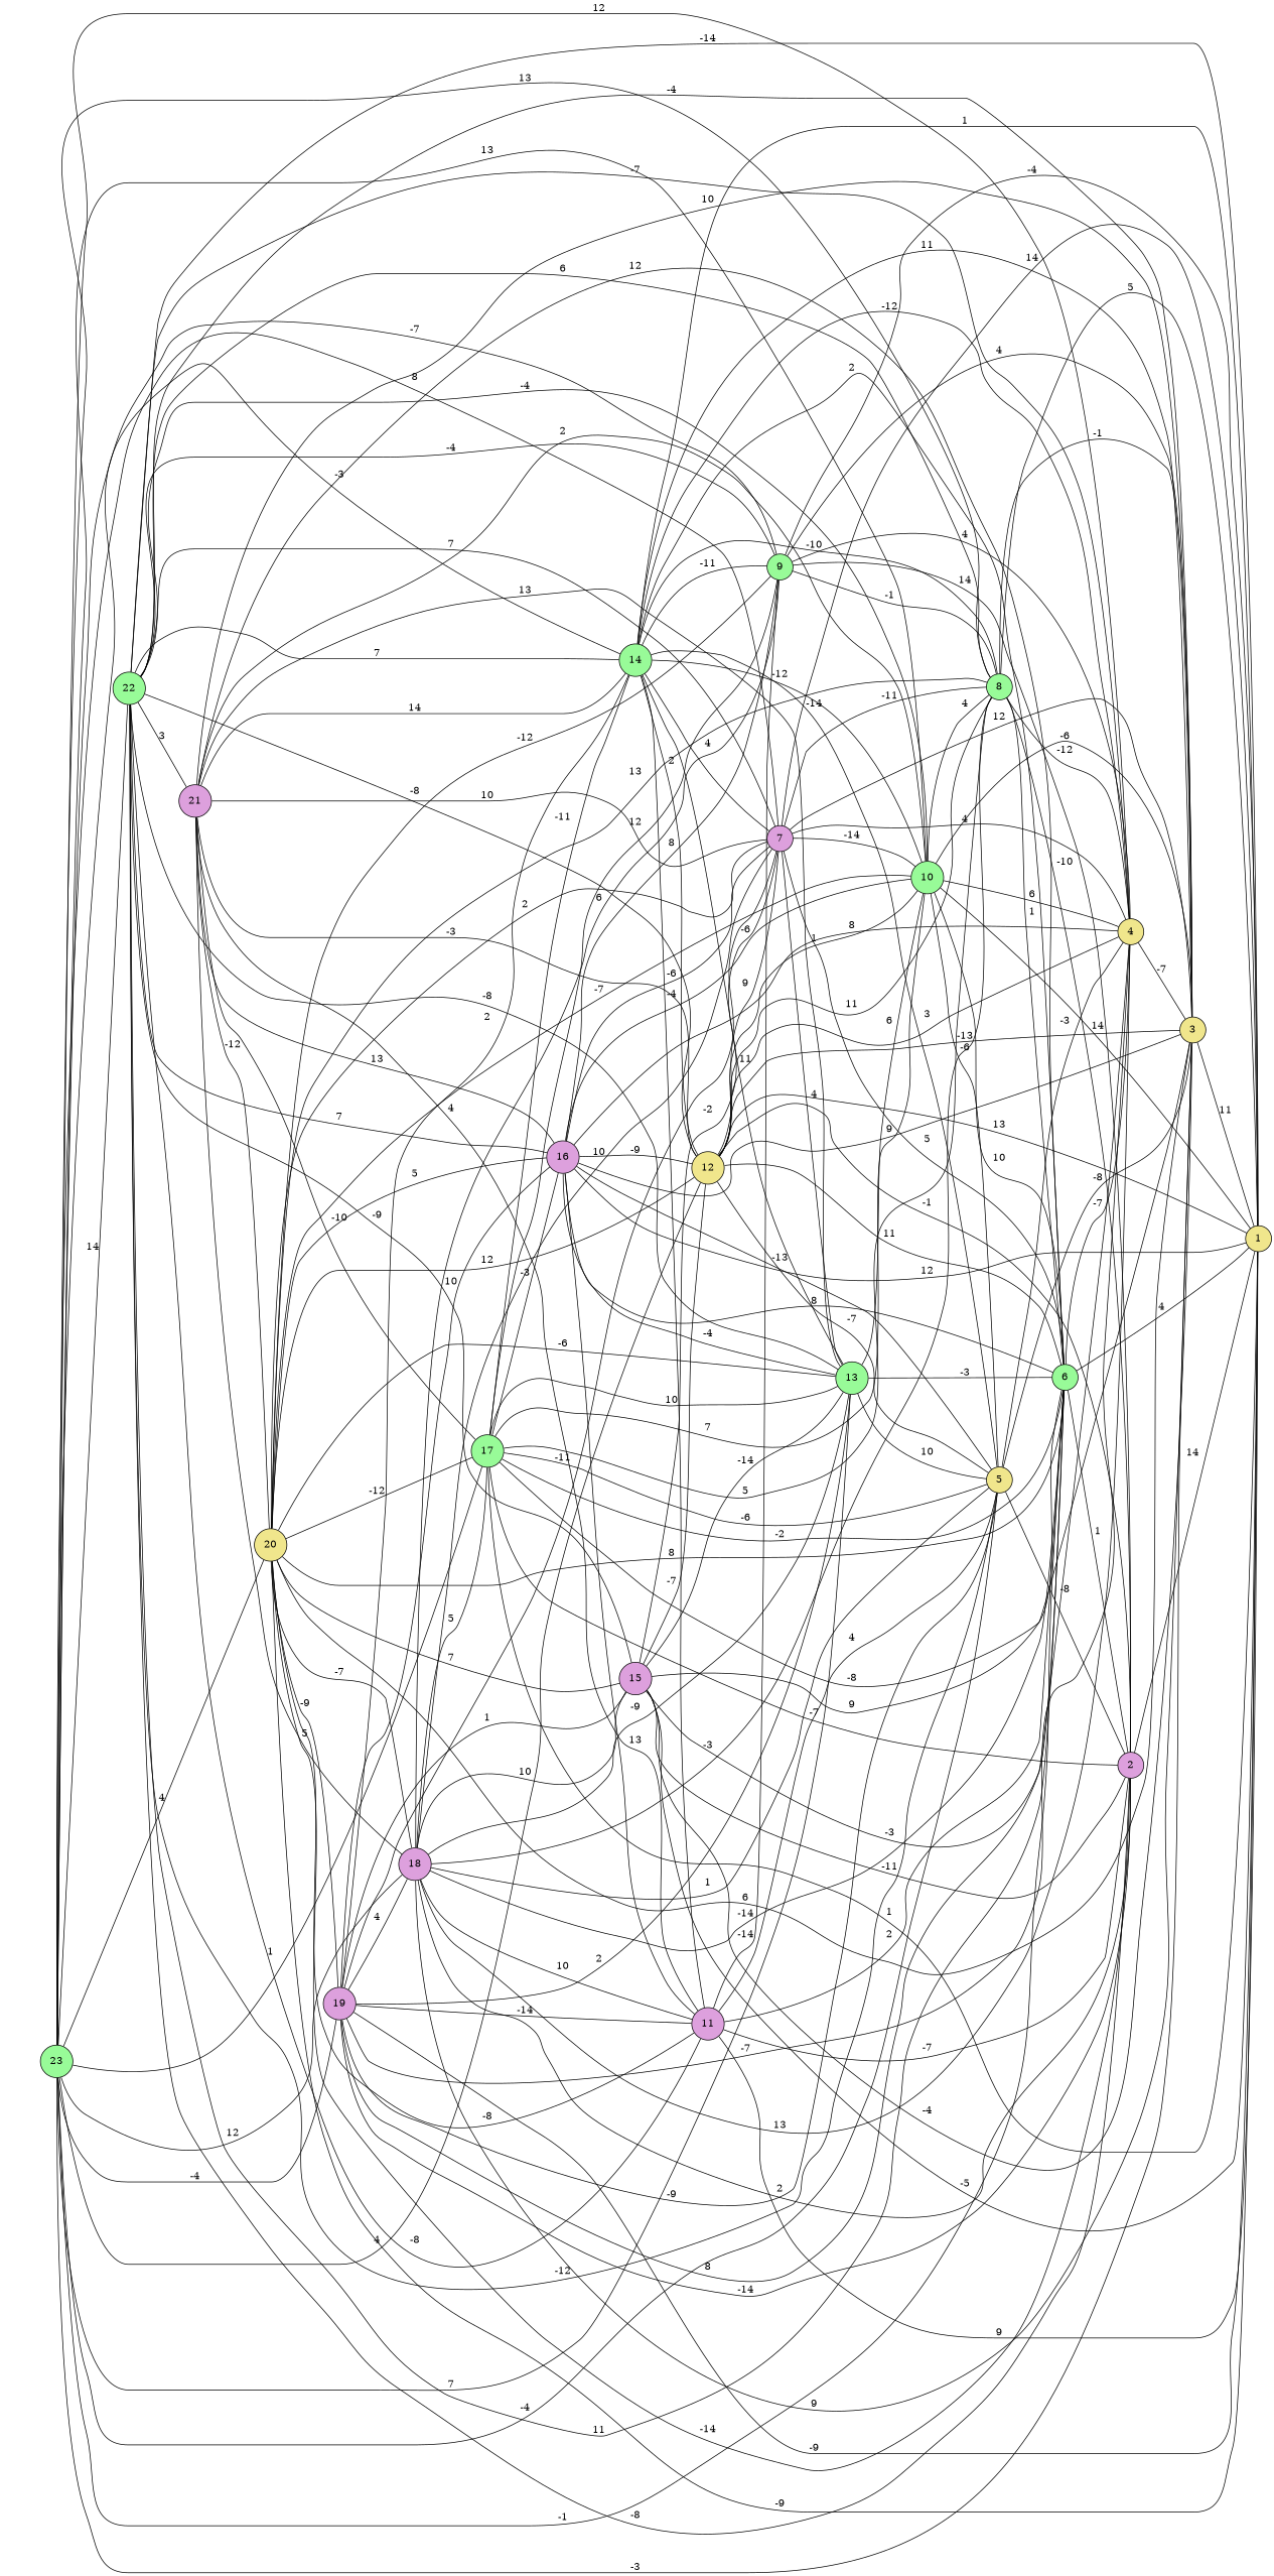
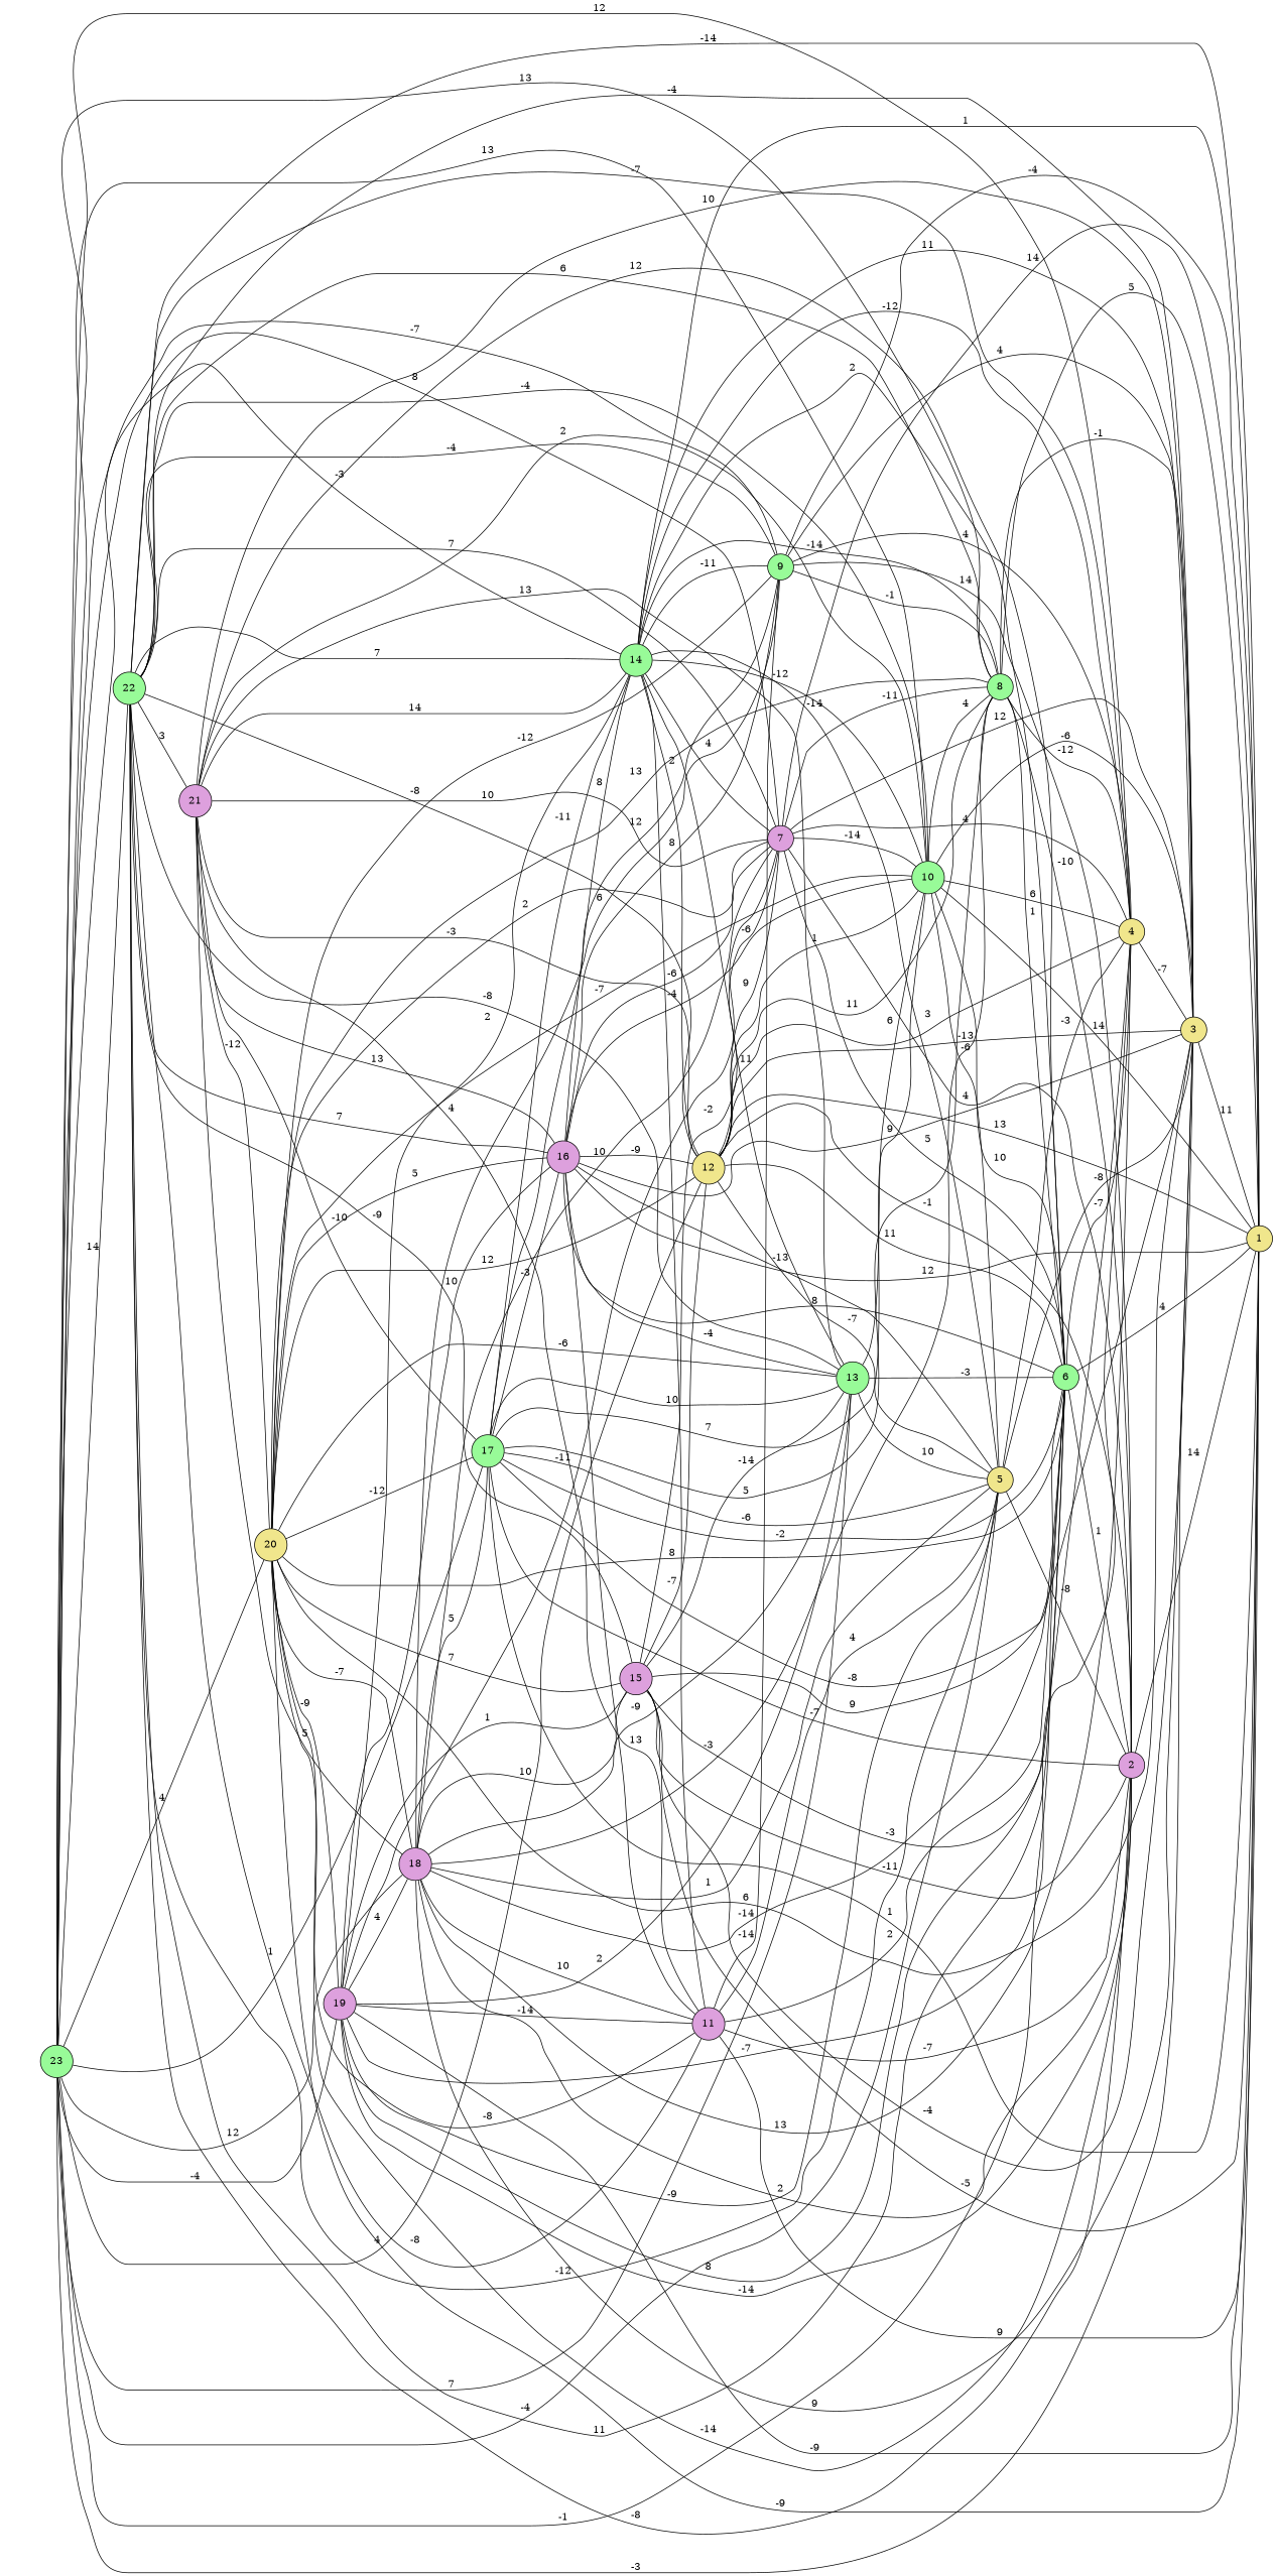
  graph {
    fontname="Helvetica,Arial,sans-serif"
    rankdir=LR
    node [fillcolor=palegreen shape=circle style=filled]
    23
    3 [fillcolor=khaki]
    4 [fillcolor=khaki]
    5 [fillcolor=khaki]
    6
    7 [fillcolor=plum]
    8
    9
    10
    12 [fillcolor=khaki]
    13
    14
    17
    18 [fillcolor=plum]
    19 [fillcolor=plum]
    20 [fillcolor=khaki]
    22
    1 [fillcolor=khaki]
    2 [fillcolor=plum]
    11 [fillcolor=plum]
    16 [fillcolor=plum]
    15 [fillcolor=plum]
    21 [fillcolor=plum]
    23 -- 3 [label=-3]
    23 -- 4 [label=12]
    23 -- 5 [label=-4]
    23 -- 6 [label=-1]
    23 -- 7 [label=8]
    23 -- 8 [label=13]
    23 -- 9 [label=-7]
    23 -- 10 [label=13]
    23 -- 12 [label=4]
    23 -- 13 [label=7]
    23 -- 14 [label=-3]
    23 -- 17 [label=1]
    23 -- 18 [label=12]
    23 -- 19 [label=-4]
    23 -- 20 [label=4]
    23 -- 22 [label=14]
    3 -- 1 [label=11]
    4 -- 3 [label=-7]
    5 -- 3 [label=-8]
    5 -- 4 [label=-3]
    5 -- 2 [label=-8]
    6 -- 4 [label=-7]
    6 -- 1 [label=4]
    6 -- 2 [label=1]
    7 -- 3 [label=12]
    7 -- 4 [label=4]
    7 -- 6 [label=5]
    7 -- 1 [label=14]
-   7 -- 13 [label=4]
+   7 -- 2 [label=4]
    8 -- 3 [label=-1]
    8 -- 4 [label=-12]
    8 -- 6 [label=1]
    8 -- 7 [label=-11]
    8 -- 1 [label=5]
    8 -- 2 [label=-10]
    9 -- 3 [label=4]
    9 -- 4 [label=4]
    9 -- 8 [label=-1]
    9 -- 1 [label=-4]
    9 -- 2 [label=14]
    10 -- 3 [label=-6]
    10 -- 4 [label=6]
    10 -- 5 [label=-6]
    10 -- 6 [label=10]
    10 -- 7 [label=-14]
    10 -- 8 [label=4]
    10 -- 1 [label=14]
    12 -- 3 [label=-13]
    12 -- 4 [label=3]
    12 -- 5 [label=-7]
    12 -- 6 [label=11]
    12 -- 7 [label=9]
    12 -- 8 [label=11]
    12 -- 10 [label=1]
    12 -- 1 [label=13]
    12 -- 2 [label=-1]
    13 -- 5 [label=10]
    13 -- 6 [label=-3]
    13 -- 10 [label=6]
    14 -- 3 [label=11]
    14 -- 4 [label=-12]
    14 -- 5 [label=-14]
    14 -- 6 [label=2]
    14 -- 7 [label=4]
-   14 -- 8 [label=-10]
+   14 -- 8 [label=-14]
    14 -- 9 [label=-11]
    14 -- 10 [label=-12]
    14 -- 12 [label=2]
    14 -- 13 [label=11]
    14 -- 1 [label=1]
    14 -- 11 [label=-4]
    17 -- 3 [label=-8]
    17 -- 5 [label=-6]
    17 -- 6 [label=-2]
    17 -- 8 [label=5]
    17 -- 9 [label=12]
    17 -- 10 [label=7]
    17 -- 13 [label=10]
    17 -- 14 [label=-11]
    17 -- 1 [label=1]
    17 -- 2 [label=-7]
    17 -- 16 [label=-3]
    18 -- 3 [label=9]
    18 -- 4 [label=13]
    18 -- 5 [label=1]
    18 -- 6 [label=-14]
    18 -- 7 [label=10]
    18 -- 8 [label=-3]
    18 -- 9 [label=6]
    18 -- 13 [label=-9]
    18 -- 17 [label=5]
    18 -- 2 [label=2]
    18 -- 11 [label=10]
    18 -- 15 [label=10]
    19 -- 4 [label=-7]
    19 -- 5 [label=-9]
    19 -- 6 [label=8]
    19 -- 7 [label=-11]
    19 -- 13 [label=2]
    19 -- 14 [label=2]
    19 -- 18 [label=4]
    19 -- 1 [label=-9]
    19 -- 2 [label=-14]
    19 -- 11 [label=-14]
    19 -- 16 [label=10]
    19 -- 15 [label=1]
    20 -- 3 [label=6]
    20 -- 6 [label=8]
    20 -- 7 [label=2]
    20 -- 8 [label=13]
    20 -- 9 [label=-12]
    20 -- 10 [label=-7]
    20 -- 12 [label=12]
    20 -- 13 [label=-6]
    20 -- 17 [label=-12]
    20 -- 18 [label=-7]
    20 -- 19 [label=-9]
    20 -- 1 [label=-9]
    20 -- 2 [label=-14]
    20 -- 11 [label=-8]
    20 -- 16 [label=5]
    20 -- 15 [label=7]
    22 -- 3 [label=-4]
    22 -- 4 [label=-7]
    22 -- 5 [label=-12]
    22 -- 6 [label=11]
    22 -- 7 [label=7]
    22 -- 8 [label=6]
    22 -- 9 [label=-4]
    22 -- 10 [label=-4]
    22 -- 12 [label=-8]
    22 -- 13 [label=-8]
    22 -- 14 [label=7]
    22 -- 1 [label=-14]
    22 -- 2 [label=-8]
    22 -- 11 [label=-8]
    22 -- 16 [label=7]
    22 -- 15 [label=-9]
    22 -- 21 [label=3]
    2 -- 1 [label=14]
    11 -- 5 [label=4]
    11 -- 6 [label=2]
    11 -- 9 [label=-14]
    11 -- 1 [label=9]
    11 -- 2 [label=-7]
    16 -- 3 [label=9]
-   16 -- 4 [label=8]
+   16 -- 14 [label=8]
    16 -- 5 [label=-13]
    16 -- 6 [label=8]
    16 -- 7 [label=-6]
    16 -- 9 [label=8]
    16 -- 10 [label=-6]
    16 -- 12 [label=-9]
    16 -- 13 [label=-4]
    16 -- 1 [label=12]
    16 -- 11 [label=13]
    15 -- 3 [label=-4]
    15 -- 4 [label=-3]
    15 -- 6 [label=9]
    15 -- 7 [label=-2]
    15 -- 12 [label=-7]
    15 -- 13 [label=-14]
    15 -- 1 [label=-5]
    15 -- 2 [label=-11]
    21 -- 3 [label=10]
    21 -- 6 [label=12]
    21 -- 7 [label=10]
    21 -- 10 [label=2]
    21 -- 12 [label=-3]
    21 -- 13 [label=13]
    21 -- 14 [label=14]
    21 -- 17 [label=-10]
    21 -- 18 [label=5]
    21 -- 20 [label=-12]
    21 -- 11 [label=4]
    21 -- 16 [label=13]
  }
